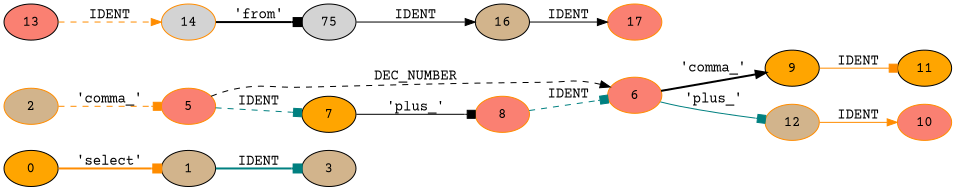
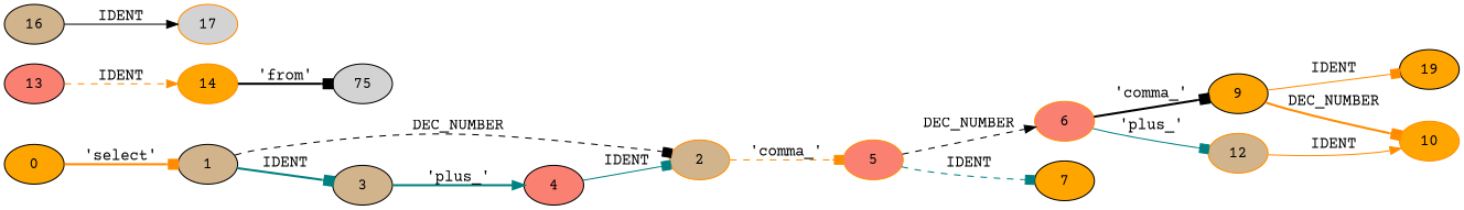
  digraph {
    fontname="Courier Prime"
    rankdir=LR
    node [color=black fillcolor=salmon fontname="Courier Prime" style=filled]
    edge [arrowhead=box color=black fontname="Courier Prime" style=solid]
    0 [fillcolor=orange]
    1 [fillcolor=tan]
    2 [color=darkorange fillcolor=tan]
    3 [fillcolor=tan]
    5 [color=darkorange]
+   4
    6 [color=darkorange]
    7 [fillcolor=orange]
    9 [fillcolor=orange]
    12 [color=darkorange fillcolor=tan]
-   8 [color=darkorange]
-   10 [color=darkorange]
-   11 [fillcolor=orange]
-   14 [color=darkorange fillcolor=lightgrey]
+   10 [color=darkorange fillcolor=orange]
+   11 [fillcolor=orange label=19]
+   14 [color=darkorange fillcolor=orange]
    13
    n16 [fillcolor=lightgrey label=75]
    16 [fillcolor=tan]
-   17 [color=darkorange]
+   17 [color=darkorange fillcolor=lightgrey]
    0 -> 1 [color=darkorange label="'select'" style=bold]
+   1 -> 2 [label=DEC_NUMBER style=dashed]
    1 -> 3 [color=teal label=IDENT style=bold]
    2 -> 5 [color=darkorange label="'comma_'" style=dashed]
+   3 -> 4 [arrowhead=normal color=teal label="'plus_'" style=bold]
    5 -> 6 [arrowhead=normal label=DEC_NUMBER style=dashed]
    5 -> 7 [color=teal label=IDENT style=dashed]
-   6 -> 9 [arrowhead=normal label="'comma_'" style=bold]
+   4 -> 2 [color=teal label=IDENT]
+   6 -> 9 [label="'comma_'" style=bold]
    6 -> 12 [color=teal label="'plus_'"]
-   7 -> 8 [label="'plus_'"]
+   9 -> 10 [color=darkorange label=DEC_NUMBER style=bold]
    9 -> 11 [color=darkorange label=IDENT]
    12 -> 10 [arrowhead=normal color=darkorange label=IDENT]
-   8 -> 6 [color=teal label=IDENT style=dashed]
    14 -> n16 [label="'from'" style=bold]
    13 -> 14 [arrowhead=normal color=darkorange label=IDENT style=dashed]
-   n16 -> 16 [arrowhead=normal label=IDENT]
    16 -> 17 [arrowhead=normal label=IDENT]
  }
